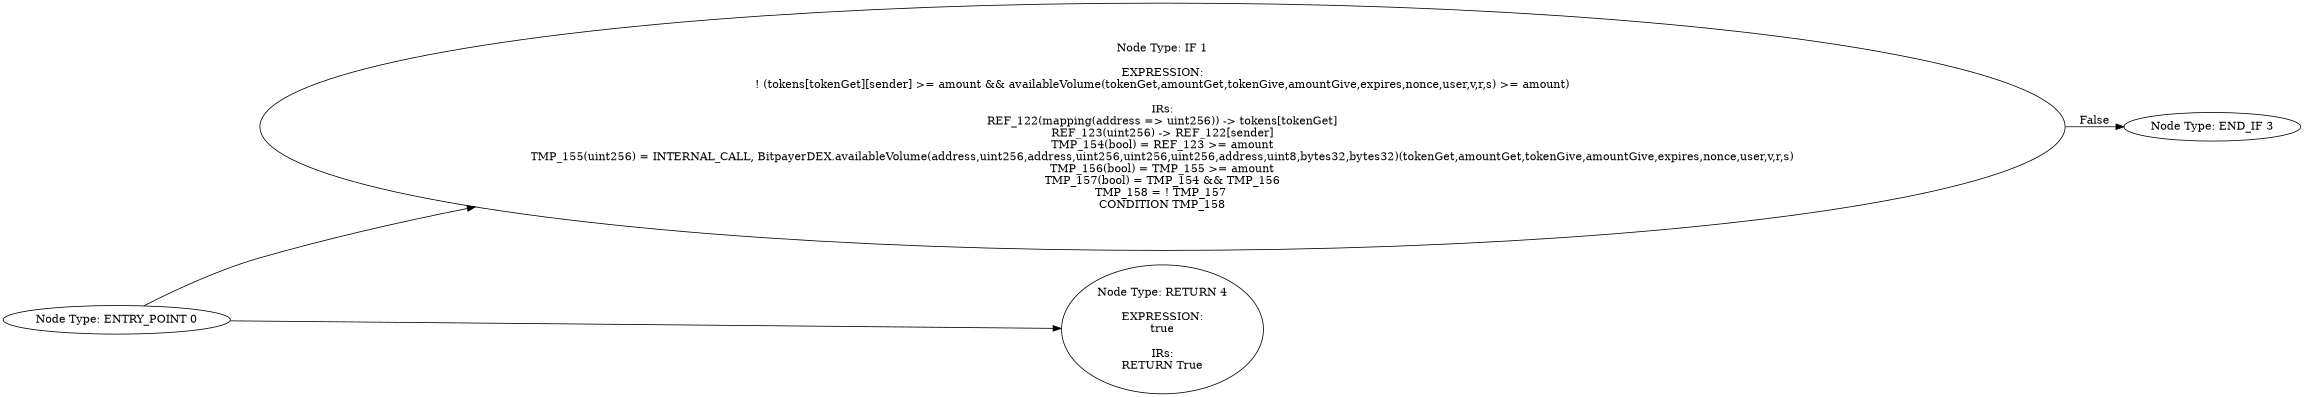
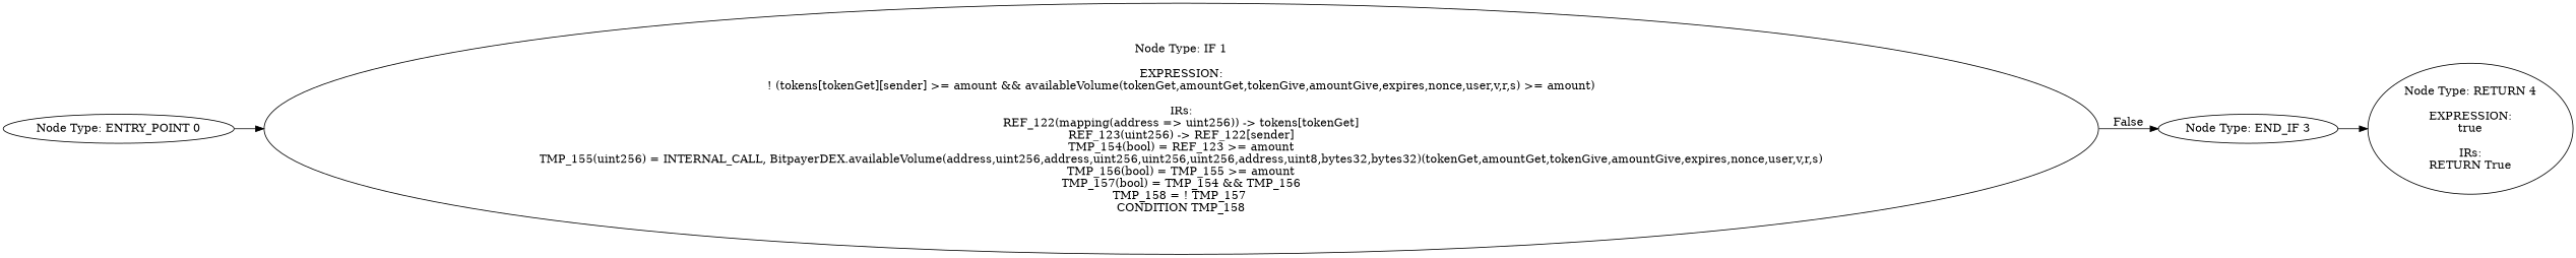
  digraph {
    rankdir=LR
    n1 [label="Node Type: ENTRY_POINT 0\n"]
    n2 [label="Node Type: IF 1\n\nEXPRESSION:\n! (tokens[tokenGet][sender] >= amount && availableVolume(tokenGet,amountGet,tokenGive,amountGive,expires,nonce,user,v,r,s) >= amount)\n\nIRs:\nREF_122(mapping(address => uint256)) -> tokens[tokenGet]\nREF_123(uint256) -> REF_122[sender]\nTMP_154(bool) = REF_123 >= amount\nTMP_155(uint256) = INTERNAL_CALL, BitpayerDEX.availableVolume(address,uint256,address,uint256,uint256,uint256,address,uint8,bytes32,bytes32)(tokenGet,amountGet,tokenGive,amountGive,expires,nonce,user,v,r,s)\nTMP_156(bool) = TMP_155 >= amount\nTMP_157(bool) = TMP_154 && TMP_156\nTMP_158 = ! TMP_157 \nCONDITION TMP_158"]
    n3 [label="Node Type: END_IF 3\n"]
    n4 [label="Node Type: RETURN 4\n\nEXPRESSION:\ntrue\n\nIRs:\nRETURN True"]
    n1 -> n2
    n2 -> n3 [label=False]
-   n1 -> n4
+   n3 -> n4
  }
